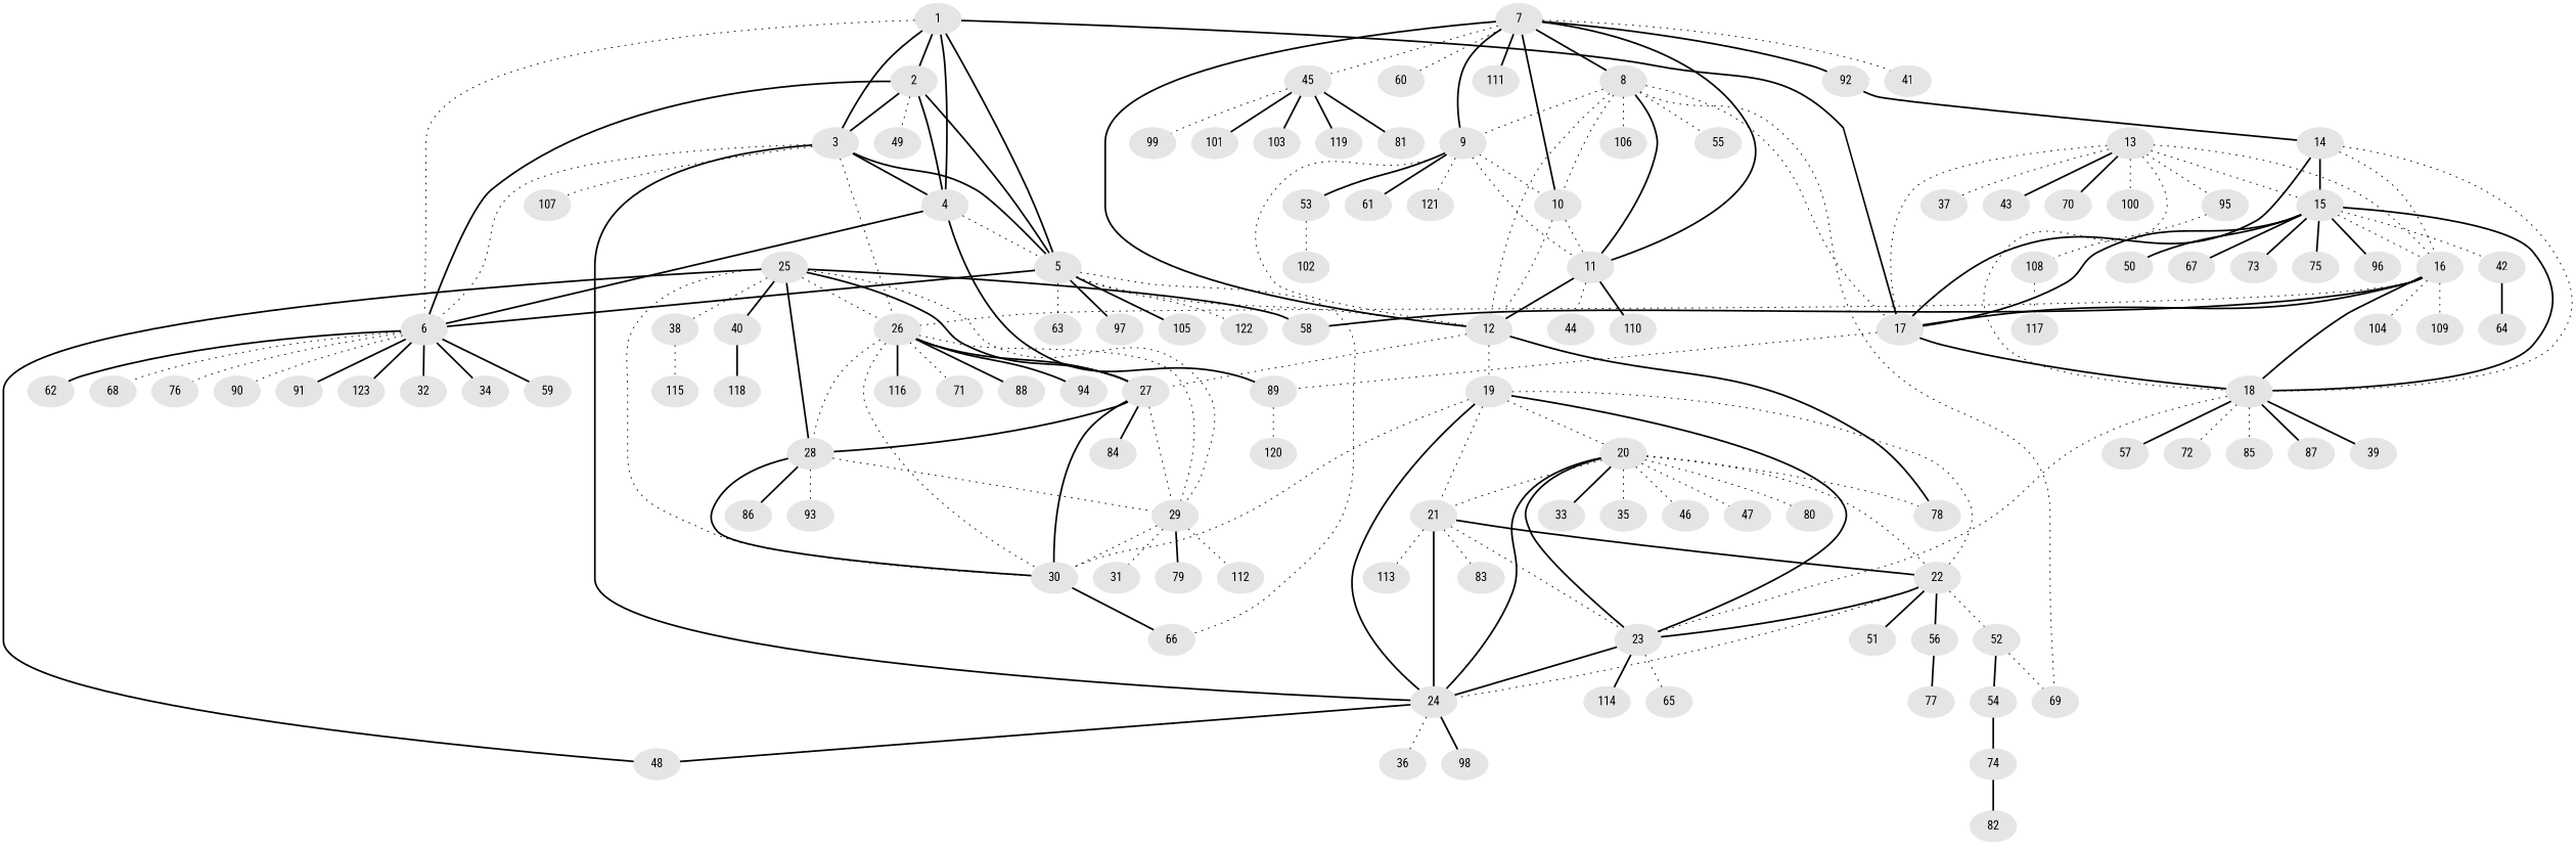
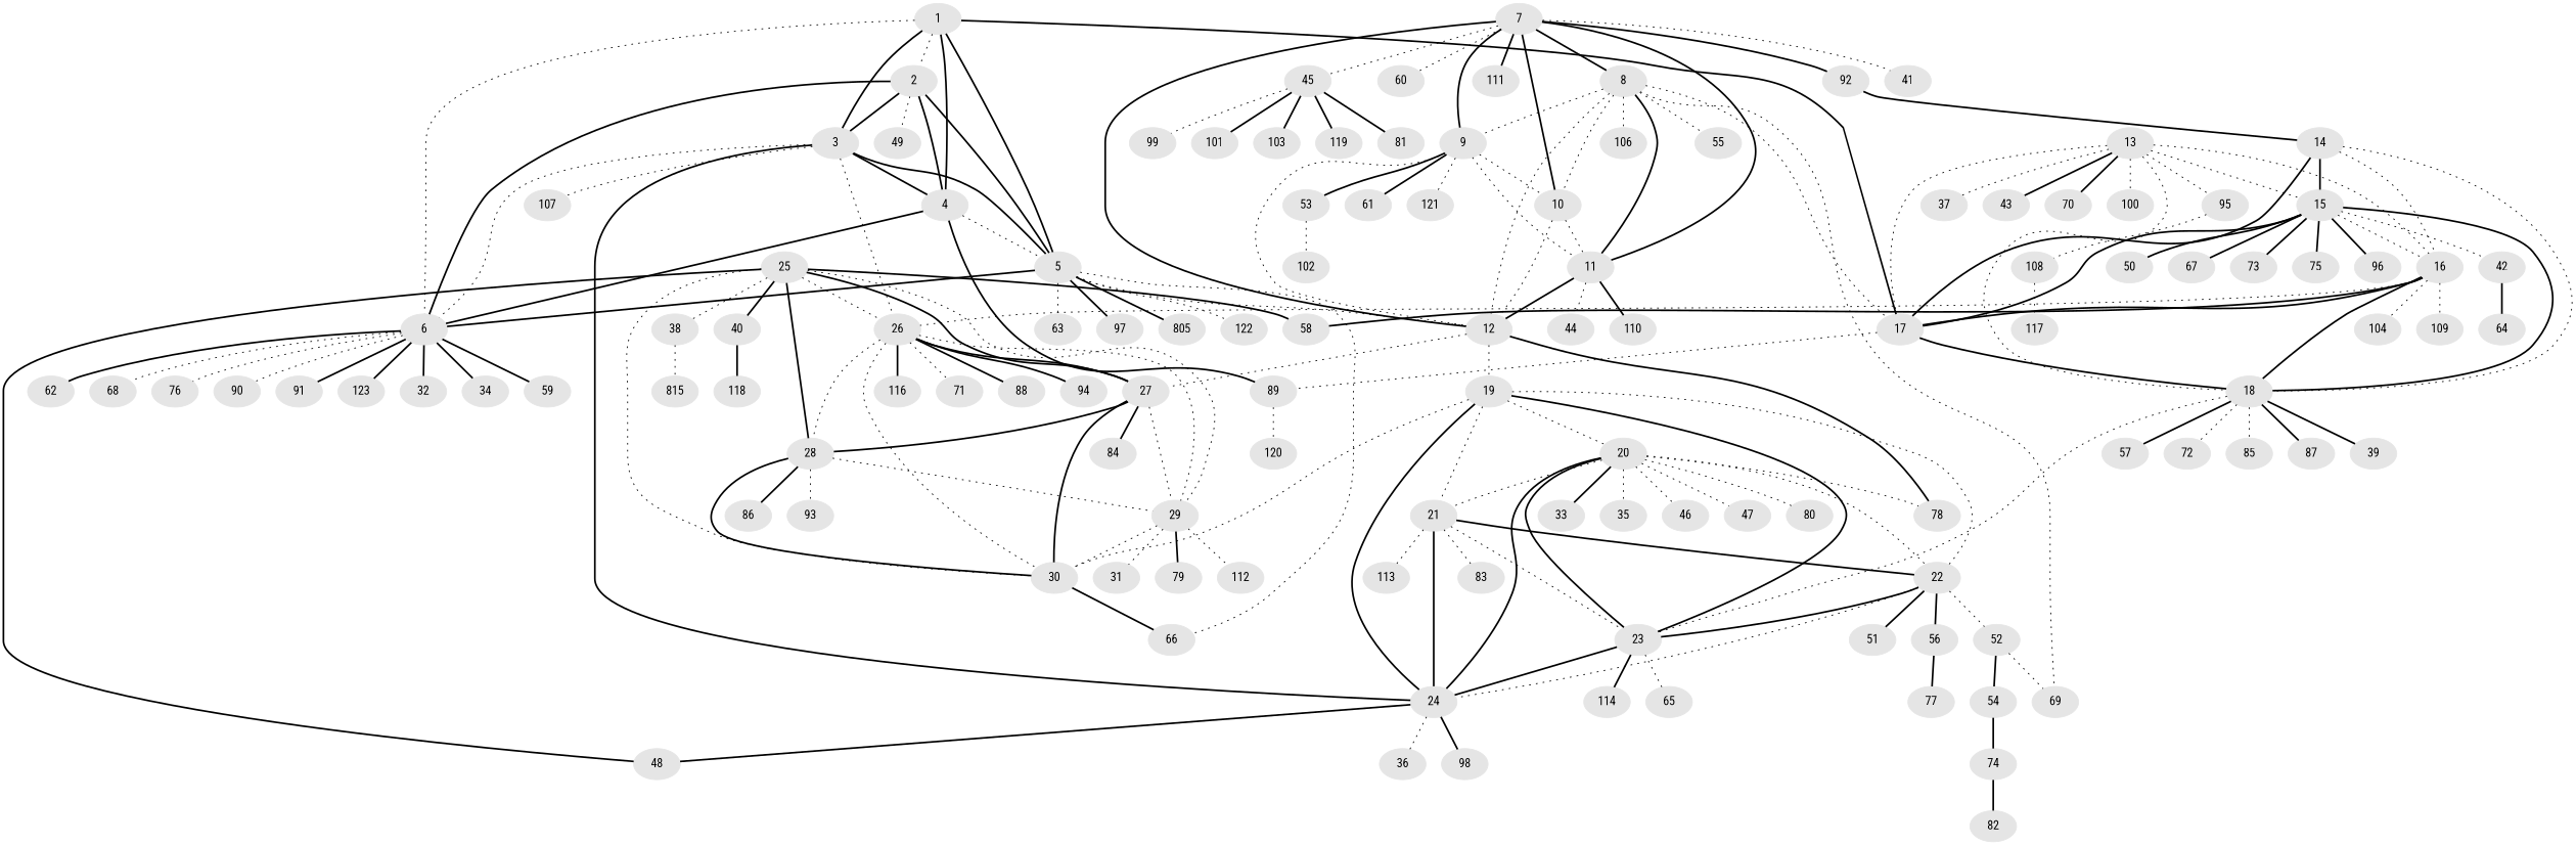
  graph {
    fontname="Roboto Condensed"
    node [color=gray90 fontname="Roboto Condensed" style=filled]
    edge [fontname="Roboto Condensed" style=bold]
    1
    2
    3
    4
    5
    6
    17
    49
    24
    26
    107
    89
    12
    63
    66
    97
-   105
+   105 [label=805]
    122
    32
    34
    59
    62
    68
    76
    90
    91
    123
    18
    36
    48
    98
    27
    30
    28
    29
    71
    88
    94
    116
    120
    19
    78
    7
    8
    9
    10
    11
    41
    45
    60
    92
    111
    55
    69
    106
    53
    61
    121
    44
    110
    81
    99
    101
    103
    119
    14
    102
    23
    20
    21
    22
    84
    13
    15
    16
    37
    43
    70
    95
    100
    42
    50
    67
    73
    75
    96
    58
    104
    109
    39
    57
    72
    85
    87
    108
    64
    65
    114
    33
    35
    46
    47
    80
    83
    113
    51
    52
    56
    54
    77
    25
    38
    40
    86
    93
    31
    79
    112
-   115
+   115 [label=815]
    118
    74
    82
    117
-   1 -- 2
+   1 -- 2 [style=dotted]
    1 -- 3
    1 -- 4
    1 -- 5
    1 -- 6 [style=dotted]
    1 -- 17
    2 -- 3
    2 -- 4
    2 -- 5
    2 -- 6
    2 -- 49 [style=dotted]
    3 -- 4
    3 -- 5
    3 -- 6 [style=dotted]
    3 -- 24
    3 -- 26 [style=dotted]
    3 -- 107 [style=dotted]
    4 -- 5 [style=dotted]
    4 -- 6
    4 -- 89
    5 -- 6
    5 -- 12 [style=dotted]
    5 -- 63 [style=dotted]
    5 -- 66 [style=dotted]
    5 -- 97
    5 -- 105
    5 -- 122 [style=dotted]
    6 -- 32
    6 -- 34
    6 -- 59
    6 -- 62
    6 -- 68 [style=dotted]
    6 -- 76 [style=dotted]
    6 -- 90 [style=dotted]
    6 -- 91
    6 -- 123
    17 -- 89 [style=dotted]
    17 -- 18
    24 -- 36 [style=dotted]
    24 -- 48
    24 -- 98
    26 -- 27
    26 -- 30 [style=dotted]
    26 -- 28 [style=dotted]
    26 -- 29 [style=dotted]
    26 -- 71 [style=dotted]
    26 -- 88
    26 -- 94
    26 -- 116
    89 -- 120 [style=dotted]
    12 -- 27 [style=dotted]
    12 -- 19 [style=dotted]
    12 -- 78
    18 -- 23 [style=dotted]
    18 -- 39
    18 -- 57
    18 -- 72 [style=dotted]
    18 -- 85 [style=dotted]
    18 -- 87
    27 -- 30
    27 -- 28
    27 -- 29 [style=dotted]
    27 -- 84
    30 -- 66
    28 -- 30
    28 -- 29 [style=dotted]
    28 -- 86
    28 -- 93 [style=dotted]
    29 -- 30 [style=dotted]
    29 -- 31 [style=dotted]
    29 -- 79
    29 -- 112 [style=dotted]
    19 -- 24
    19 -- 30 [style=dotted]
    19 -- 23
    19 -- 20 [style=dotted]
    19 -- 21 [style=dotted]
    19 -- 22 [style=dotted]
    7 -- 12
    7 -- 8
    7 -- 9
    7 -- 10
    7 -- 11
    7 -- 41 [style=dotted]
    7 -- 45 [style=dotted]
    7 -- 60 [style=dotted]
    7 -- 92
    7 -- 111
    8 -- 17 [style=dotted]
    8 -- 12 [style=dotted]
    8 -- 9 [style=dotted]
    8 -- 10 [style=dotted]
    8 -- 11
    8 -- 55 [style=dotted]
    8 -- 69 [style=dotted]
    8 -- 106 [style=dotted]
    9 -- 12 [style=dotted]
    9 -- 10 [style=dotted]
    9 -- 11 [style=dotted]
    9 -- 53
    9 -- 61
    9 -- 121 [style=dotted]
    10 -- 12 [style=dotted]
    10 -- 11 [style=dotted]
    11 -- 12
    11 -- 44 [style=dotted]
    11 -- 110
    45 -- 81
    45 -- 99 [style=dotted]
    45 -- 101
    45 -- 103
    45 -- 119
    92 -- 14
    53 -- 102 [style=dotted]
    14 -- 17
    14 -- 18 [style=dotted]
    14 -- 15
    14 -- 16 [style=dotted]
    23 -- 24
    23 -- 65 [style=dotted]
    23 -- 114
    20 -- 24
    20 -- 78 [style=dotted]
    20 -- 23
    20 -- 21 [style=dotted]
    20 -- 22 [style=dotted]
    20 -- 33
    20 -- 35 [style=dotted]
    20 -- 46 [style=dotted]
    20 -- 47 [style=dotted]
    20 -- 80 [style=dotted]
    21 -- 24
    21 -- 23 [style=dotted]
    21 -- 22
    21 -- 83 [style=dotted]
    21 -- 113 [style=dotted]
    22 -- 24 [style=dotted]
    22 -- 23
    22 -- 51
    22 -- 52 [style=dotted]
    22 -- 56
    13 -- 17 [style=dotted]
    13 -- 18 [style=dotted]
    13 -- 15 [style=dotted]
    13 -- 16 [style=dotted]
    13 -- 37 [style=dotted]
    13 -- 43
    13 -- 70
    13 -- 95 [style=dotted]
    13 -- 100 [style=dotted]
    15 -- 17
    15 -- 18
    15 -- 16 [style=dotted]
    15 -- 42 [style=dotted]
    15 -- 50
    15 -- 67
    15 -- 73
    15 -- 75
    15 -- 96
    16 -- 17
    16 -- 26 [style=dotted]
    16 -- 18
    16 -- 58
    16 -- 104 [style=dotted]
    16 -- 109 [style=dotted]
    95 -- 108 [style=dotted]
    42 -- 64
    108 -- 117 [style=dotted]
    52 -- 69 [style=dotted]
    52 -- 54
    56 -- 77
    54 -- 74
    25 -- 26 [style=dotted]
    25 -- 48
    25 -- 27
    25 -- 30 [style=dotted]
    25 -- 28
    25 -- 29 [style=dotted]
    25 -- 58
    25 -- 38 [style=dotted]
    25 -- 40
    38 -- 115 [style=dotted]
    40 -- 118
    74 -- 82
  }
